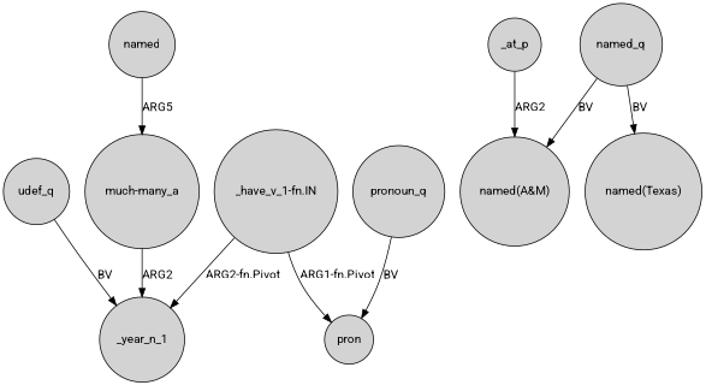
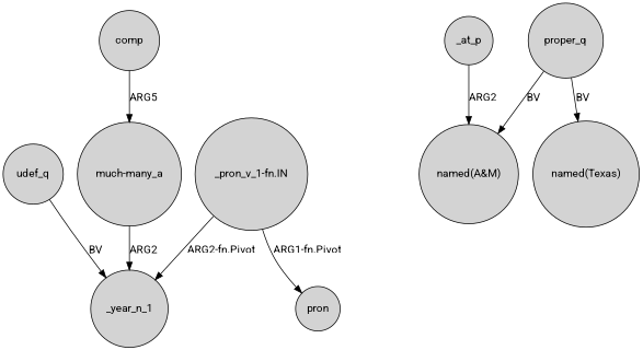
  digraph {
    fontname=Roboto
    node [fontname=Roboto shape=circle style=filled]
    edge [fontname=Roboto]
    udef_q
    _year_n_1
    _at_p
    "named(A&M)"
-   comp [label=named]
+   comp
    "much-many_a"
-   proper_q [label=named_q]
+   proper_q
    "named(Texas)"
-   "_have_v_1-fn.IN"
+   "_have_v_1-fn.IN" [label="_pron_v_1-fn.IN"]
    pron
-   pronoun_q
    udef_q -> _year_n_1 [label=BV]
    _at_p -> "named(A&M)" [label=ARG2]
    comp -> "much-many_a" [label=ARG5]
    "much-many_a" -> _year_n_1 [label=ARG2]
    proper_q -> "named(A&M)" [label=BV]
    proper_q -> "named(Texas)" [label=BV]
    "_have_v_1-fn.IN" -> _year_n_1 [label="ARG2-fn.Pivot"]
    "_have_v_1-fn.IN" -> pron [label="ARG1-fn.Pivot"]
-   pronoun_q -> pron [label=BV]
  }
